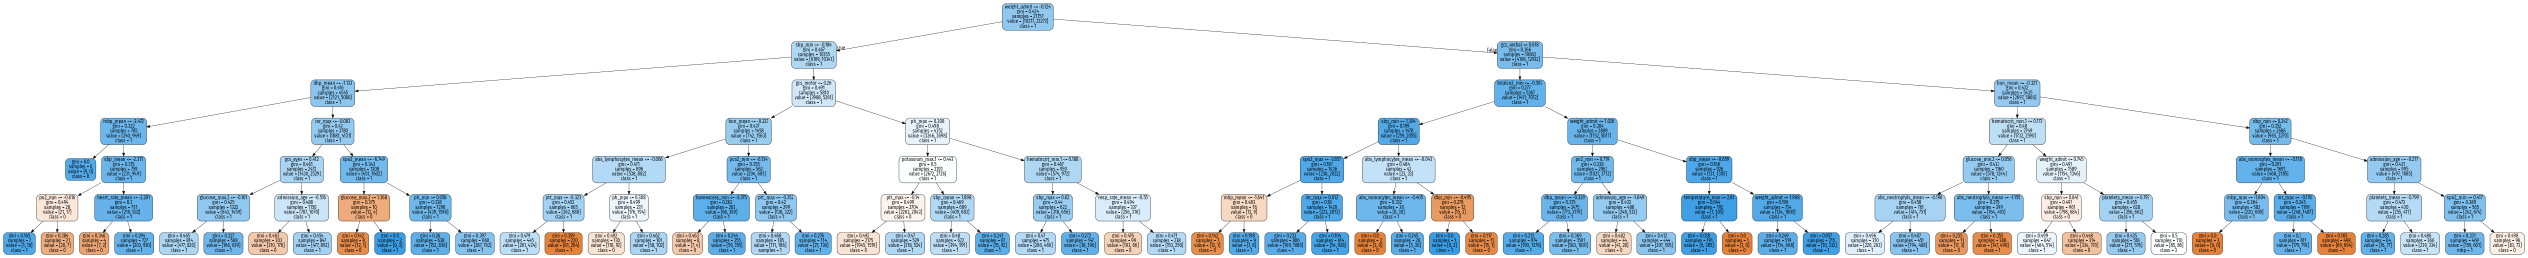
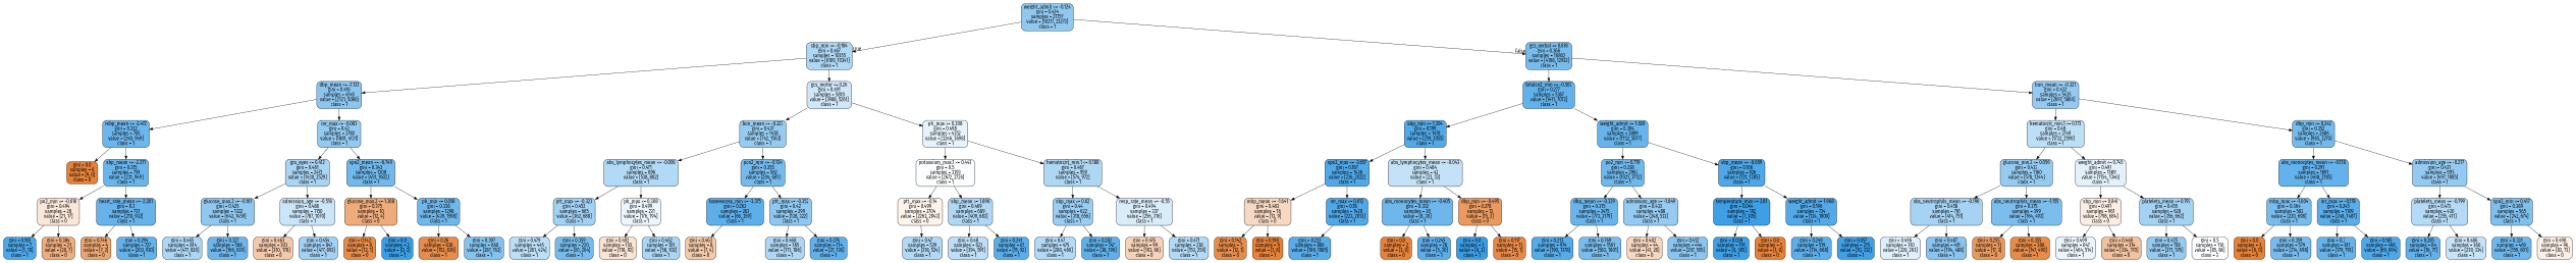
  digraph {
    fontname="Fira Sans"
    node [color=black fillcolor="#e58139" fontname="Fira Sans" shape=box style="filled, rounded"]
    edge [fontname="Fira Sans"]
    n1 [fillcolor="#90c8f0" label="weight_admit <= -0.124\ngini = 0.424\nsamples = 21157\nvalue = [10217, 23273]\nclass = 1"]
    n2 [fillcolor="#aed7f4" label="sbp_min <= -0.184\ngini = 0.467\nsamples = 10355\nvalue = [6109, 10341]\nclass = 1"]
    n3 [fillcolor="#78bced" label="gcs_verbal <= 0.618\ngini = 0.366\nsamples = 10802\nvalue = [4108, 12932]\nclass = 1"]
    n4 [fillcolor="#8cc6f0" label="dbp_mean <= -1.133\ngini = 0.416\nsamples = 4545\nvalue = [2121, 5080]\nclass = 1"]
    n5 [fillcolor="#cfe7f9" label="gcs_motor <= 0.26\ngini = 0.491\nsamples = 5810\nvalue = [3988, 5261]\nclass = 1"]
    n6 [fillcolor="#61b1ea" label="totalco2_min <= -0.503\ngini = 0.277\nsamples = 5367\nvalue = [1411, 7072]\nclass = 1"]
    n7 [fillcolor="#94caf1" label="bun_mean <= -0.321\ngini = 0.432\nsamples = 5435\nvalue = [2697, 5860]\nclass = 1"]
    n8 [fillcolor="#6bb6ec" label="mbp_mean <= -3.472\ngini = 0.322\nsamples = 765\nvalue = [240, 949]\nclass = 1"]
    n9 [fillcolor="#93caf1" label="inr_max <= -0.083\ngini = 0.43\nsamples = 3780\nvalue = [1881, 4131]\nclass = 1"]
    n10 [fillcolor="#97ccf1" label="bun_mean <= -0.223\ngini = 0.437\nsamples = 1458\nvalue = [742, 1563]\nclass = 1"]
    n11 [fillcolor="#e7f3fc" label="ph_max <= 0.308\ngini = 0.498\nsamples = 4352\nvalue = [3246, 3698]\nclass = 1"]
-   n12 [fillcolor="#52a9e8" label="gini = 0.0\nsamples = 6\nvalue = [9, 0]\nclass = 0"]
+   n12 [label="gini = 0.0\nsamples = 6\nvalue = [9, 0]\nclass = 0"]
    n13 [fillcolor="#69b5eb" label="sbp_mean <= -2.311\ngini = 0.315\nsamples = 759\nvalue = [231, 949]\nclass = 1"]
    n14 [fillcolor="#a9d4f4" label="gcs_eyes <= 0.412\ngini = 0.461\nsamples = 2472\nvalue = [1430, 2529]\nclass = 1"]
    n15 [fillcolor="#71b9ec" label="spo2_mean <= -6.749\ngini = 0.343\nsamples = 1308\nvalue = [451, 1602]\nclass = 1"]
    n16 [fillcolor="#fae7d9" label="po2_min <= -0.616\ngini = 0.494\nsamples = 28\nvalue = [21, 17]\nclass = 0"]
    n17 [fillcolor="#66b3eb" label="heart_rate_mean <= -2.281\ngini = 0.3\nsamples = 731\nvalue = [210, 932]\nclass = 1"]
    n18 [fillcolor="#4da7e8" label="gini = 0.165\nsamples = 7\nvalue = [1, 10]\nclass = 1"]
    n19 [fillcolor="#eead7e" label="gini = 0.384\nsamples = 21\nvalue = [20, 7]\nclass = 0"]
-   n20 [fillcolor="#eca572" label="gini = 0.346\nsamples = 4\nvalue = [7, 2]\nclass = 0"]
+   n20 [fillcolor="#eca572" label="gini = 0.746\nsamples = 4\nvalue = [7, 2]\nclass = 0"]
    n21 [fillcolor="#64b2eb" label="gini = 0.294\nsamples = 727\nvalue = [203, 930]\nclass = 1"]
    n22 [fillcolor="#90c8f0" label="glucose_max.2 <= -0.161\ngini = 0.425\nsamples = 1322\nvalue = [643, 1459]\nclass = 1"]
    n23 [fillcolor="#cbe5f8" label="admission_age <= -0.516\ngini = 0.488\nsamples = 1150\nvalue = [787, 1070]\nclass = 1"]
    n24 [fillcolor="#eeab7b" label="glucose_max.2 <= 1.368\ngini = 0.375\nsamples = 10\nvalue = [12, 4]\nclass = 0"]
    n25 [fillcolor="#6fb8ec" label="ph_min <= 0.058\ngini = 0.338\nsamples = 1298\nvalue = [439, 1598]\nclass = 1"]
    n26 [fillcolor="#acd6f4" label="gini = 0.465\nsamples = 814\nvalue = [477, 820]\nclass = 1"]
    n27 [fillcolor="#6cb6ec" label="gini = 0.327\nsamples = 508\nvalue = [166, 639]\nclass = 1"]
    n28 [fillcolor="#f4c9ab" label="gini = 0.463\nsamples = 303\nvalue = [310, 178]\nclass = 0"]
    n29 [fillcolor="#a3d1f3" label="gini = 0.454\nsamples = 847\nvalue = [477, 892]\nclass = 1"]
    n30 [fillcolor="#e78c49" label="gini = 0.142\nsamples = 8\nvalue = [12, 1]\nclass = 0"]
    n31 [fillcolor="#399de5" label="gini = 0.0\nsamples = 2\nvalue = [0, 3]\nclass = 1"]
-   n32 [fillcolor="#5dafea" label="gini = 0.26\nsamples = 638\nvalue = [152, 836]\nclass = 1"]
+   n32 [fillcolor="#e78c49" label="gini = 0.26\nsamples = 638\nvalue = [152, 836]\nclass = 1"]
    n33 [fillcolor="#84c2ef" label="gini = 0.397\nsamples = 660\nvalue = [287, 762]\nclass = 1"]
    n34 [fillcolor="#b2d9f5" label="abs_lymphocytes_mean <= -0.006\ngini = 0.471\nsamples = 896\nvalue = [538, 882]\nclass = 1"]
    n35 [fillcolor="#74baed" label="pco2_min <= -0.134\ngini = 0.355\nsamples = 562\nvalue = [204, 681]\nclass = 1"]
    n36 [fillcolor="#fbfdfe" label="potassium_max.1 <= 0.443\ngini = 0.5\nsamples = 3393\nvalue = [2672, 2726]\nclass = 1"]
    n37 [fillcolor="#aed7f4" label="hematocrit_min.1 <= 0.188\ngini = 0.467\nsamples = 959\nvalue = [574, 972]\nclass = 1"]
    n38 [fillcolor="#a1d1f3" label="ptt_max <= -0.323\ngini = 0.452\nsamples = 665\nvalue = [362, 688]\nclass = 1"]
    n39 [fillcolor="#edf6fd" label="ph_max <= 0.308\ngini = 0.499\nsamples = 231\nvalue = [176, 194]\nclass = 1"]
    n40 [fillcolor="#5dafea" label="baseexcess_min <= -3.375\ngini = 0.262\nsamples = 263\nvalue = [66, 359]\nclass = 1"]
    n41 [fillcolor="#8ec7f0" label="ptt_max <= -0.352\ngini = 0.42\nsamples = 299\nvalue = [138, 322]\nclass = 1"]
    n42 [fillcolor="#bcdef6" label="gini = 0.479\nsamples = 445\nvalue = [281, 424]\nclass = 1"]
-   n43 [label="gini = 0.359\nsamples = 220\nvalue = [81, 264]\nclass = 1"]
+   n43 [fillcolor="#76bbed" label="gini = 0.359\nsamples = 220\nvalue = [81, 264]\nclass = 1"]
    n44 [fillcolor="#f9e3d3" label="gini = 0.492\nsamples = 130\nvalue = [118, 92]\nclass = 0"]
    n45 [fillcolor="#aad5f4" label="gini = 0.462\nsamples = 101\nvalue = [58, 102]\nclass = 1"]
    n46 [fillcolor="#f4c9aa" label="gini = 0.463\nsamples = 8\nvalue = [7, 4]\nclass = 0"]
-   n47 [fillcolor="#5aade9" label="gini = 0.244\nsamples = 255\nvalue = [59, 355]\nclass = 1"]
-   n48 [fillcolor="#afd7f5" label="gini = 0.468\nsamples = 185\nvalue = [111, 186]\nsamples = 1"]
+   n48 [fillcolor="#afd7f5" label="gini = 0.468\nsamples = 185\nvalue = [111, 186]\nclass = 1"]
    n49 [fillcolor="#60b0ea" label="gini = 0.276\nsamples = 114\nvalue = [27, 136]\nclass = 1"]
    n50 [fillcolor="#fcf3ec" label="ptt_max <= -0.14\ngini = 0.499\nsamples = 2704\nvalue = [2263, 2043]\nclass = 0"]
    n51 [fillcolor="#b0d8f5" label="sbp_mean <= 1.898\ngini = 0.469\nsamples = 689\nvalue = [409, 683]\nclass = 1"]
    n52 [fillcolor="#99cdf2" label="sbp_max <= 0.62\ngini = 0.44\nsamples = 622\nvalue = [318, 656]\nclass = 1"]
    n53 [fillcolor="#d9ecfa" label="resp_rate_mean <= -0.55\ngini = 0.494\nsamples = 337\nvalue = [256, 316]\nclass = 1"]
-   n54 [fillcolor="#f9e3d4" label="gini = 0.492\nsamples = 2175\nvalue = [1945, 1519]\nclass = 0"]
    n55 [fillcolor="#b1d8f5" label="gini = 0.47\nsamples = 529\nvalue = [318, 524]\nclass = 1"]
    n56 [fillcolor="#bddef6" label="gini = 0.48\nsamples = 622\nvalue = [394, 591]\nclass = 1"]
    n57 [fillcolor="#59ade9" label="gini = 0.241\nsamples = 67\nvalue = [15, 92]\nclass = 1"]
    n58 [fillcolor="#b2d9f5" label="gini = 0.47\nsamples = 475\nvalue = [280, 460]\nclass = 1"]
-   n59 [fillcolor="#5fb0ea" label="gini = 0.272\nsamples = 147\nvalue = [38, 196]\nclass = 1"]
+   n59 [fillcolor="#5fb0ea" label="gini = 0.282\nsamples = 147\nvalue = [38, 196]\nclass = 1"]
    n60 [fillcolor="#f6d2b8" label="gini = 0.476\nsamples = 99\nvalue = [103, 66]\nclass = 0"]
    n61 [fillcolor="#b2d9f5" label="gini = 0.471\nsamples = 238\nvalue = [153, 250]\nclass = 1"]
    n62 [fillcolor="#52a9e8" label="sbp_min <= 1.304\ngini = 0.199\nsamples = 1478\nvalue = [259, 2055]\nclass = 1"]
    n63 [fillcolor="#66b4eb" label="weight_admit <= 1.026\ngini = 0.304\nsamples = 3889\nvalue = [1152, 5017]\nclass = 1"]
    n64 [fillcolor="#bddff6" label="hematocrit_min.1 <= 0.173\ngini = 0.48\nsamples = 2749\nvalue = [1732, 2590]\nclass = 1"]
    n65 [fillcolor="#73baed" label="dbp_min <= 0.242\ngini = 0.352\nsamples = 2686\nvalue = [965, 3270]\nclass = 1"]
    n66 [fillcolor="#50a8e8" label="spo2_max <= -3.657\ngini = 0.187\nsamples = 1436\nvalue = [236, 2022]\nclass = 1"]
    n67 [fillcolor="#c3e1f7" label="abs_lymphocytes_mean <= -0.043\ngini = 0.484\nsamples = 42\nvalue = [23, 33]\nclass = 1"]
    n68 [fillcolor="#6fb8ec" label="po2_min <= 0.719\ngini = 0.338\nsamples = 2963\nvalue = [1021, 3712]\nclass = 1"]
    n69 [fillcolor="#4da7e8" label="sbp_mean <= -0.659\ngini = 0.166\nsamples = 926\nvalue = [131, 1305]\nclass = 1"]
    n70 [fillcolor="#f7d8c2" label="mbp_mean <= -1.641\ngini = 0.483\nsamples = 16\nvalue = [13, 9]\nclass = 0"]
    n71 [fillcolor="#4fa8e8" label="inr_max <= 0.012\ngini = 0.18\nsamples = 1420\nvalue = [223, 2013]\nclass = 1"]
    n72 [fillcolor="#6eb7ec" label="abs_monocytes_mean <= -0.405\ngini = 0.332\nsamples = 30\nvalue = [8, 30]\nclass = 1"]
    n73 [fillcolor="#ea9a61" label="dbp_min <= -0.495\ngini = 0.278\nsamples = 12\nvalue = [15, 3]\nclass = 0"]
    n74 [fillcolor="#e78c49" label="gini = 0.142\nsamples = 7\nvalue = [12, 1]\nclass = 0"]
-   n75 [fillcolor="#52a9e8" label="gini = 0.198\nsamples = 9\nvalue = [1, 8]\nclass = 1"]
+   n75 [label="gini = 0.198\nsamples = 9\nvalue = [1, 8]\nclass = 1"]
    n76 [fillcolor="#58ace9" label="gini = 0.233\nsamples = 806\nvalue = [169, 1085]\nclass = 1"]
-   n77 [fillcolor="#45a3e7" label="gini = 0.104\nsamples = 614\nvalue = [54, 928]\nclass = 1"]
    n78 [label="gini = 0.0\nsamples = 2\nvalue = [3, 0]\nclass = 0"]
    n79 [fillcolor="#5aade9" label="gini = 0.245\nsamples = 28\nvalue = [5, 30]\nclass = 1"]
    n80 [fillcolor="#399de5" label="gini = 0.0\nsamples = 1\nvalue = [0, 2]\nclass = 1"]
    n81 [fillcolor="#e78946" label="gini = 0.117\nsamples = 11\nvalue = [15, 1]\nclass = 0"]
    n82 [fillcolor="#69b5eb" label="dbp_mean <= -0.329\ngini = 0.315\nsamples = 2475\nvalue = [773, 3179]\nclass = 1"]
    n83 [fillcolor="#95cbf1" label="admission_age <= -1.849\ngini = 0.433\nsamples = 488\nvalue = [248, 533]\nclass = 1"]
    n84 [fillcolor="#3e9fe6" label="temperature_max <= 2.81\ngini = 0.044\nsamples = 192\nvalue = [7, 305]\nclass = 1"]
    n85 [fillcolor="#52a9e8" label="weight_admit <= 1.968\ngini = 0.196\nsamples = 734\nvalue = [124, 1000]\nclass = 1"]
    n86 [fillcolor="#54abe9" label="gini = 0.213\nsamples = 974\nvalue = [190, 1378]\nclass = 1"]
-   n87 [fillcolor="#79bded" label="gini = 0.369\nsamples = 1501\nvalue = [583, 1801]\nclass = 1"]
+   n87 [fillcolor="#79bded" label="gini = 0.769\nsamples = 1501\nvalue = [583, 1801]\nclass = 1"]
    n88 [fillcolor="#f7d7c0" label="gini = 0.482\nsamples = 44\nvalue = [41, 28]\nclass = 0"]
    n89 [fillcolor="#8ac5f0" label="gini = 0.412\nsamples = 444\nvalue = [207, 505]\nclass = 1"]
    n90 [fillcolor="#3d9fe6" label="gini = 0.038\nsamples = 191\nvalue = [6, 305]\nclass = 1"]
    n91 [label="gini = 0.0\nsamples = 1\nvalue = [1, 0]\nclass = 0"]
    n92 [fillcolor="#5baee9" label="gini = 0.249\nsamples = 519\nvalue = [114, 668]\nclass = 1"]
    n93 [fillcolor="#3fa0e6" label="gini = 0.057\nsamples = 215\nvalue = [10, 332]\nclass = 1"]
    n94 [fillcolor="#95cbf1" label="glucose_min.2 <= 0.056\ngini = 0.433\nsamples = 1160\nvalue = [578, 1244]\nclass = 1"]
    n95 [fillcolor="#e3f1fb" label="weight_admit <= 0.745\ngini = 0.497\nsamples = 1589\nvalue = [1154, 1346]\nclass = 1"]
    n96 [fillcolor="#63b2eb" label="abs_monocytes_mean <= -0.118\ngini = 0.291\nsamples = 1691\nvalue = [468, 2185]\nclass = 1"]
    n97 [fillcolor="#94caf1" label="admission_age <= -0.217\ngini = 0.431\nsamples = 995\nvalue = [497, 1085]\nclass = 1"]
    n98 [fillcolor="#a6d3f3" label="abs_neutrophils_mean <= -0.196\ngini = 0.458\nsamples = 761\nvalue = [414, 751]\nclass = 1"]
    n99 [fillcolor="#7bbeee" label="abs_neutrophils_mean <= -1.155\ngini = 0.375\nsamples = 399\nvalue = [164, 493]\nclass = 1"]
    n100 [fillcolor="#fbede3" label="sbp_min <= 0.841\ngini = 0.497\nsamples = 961\nvalue = [798, 684]\nclass = 0"]
    n101 [fillcolor="#a3d2f3" label="platelets_mean <= 0.793\ngini = 0.455\nsamples = 628\nvalue = [356, 662]\nclass = 1"]
    n102 [fillcolor="#dfeffb" label="gini = 0.496\nsamples = 310\nvalue = [220, 263]\nclass = 1"]
    n103 [fillcolor="#88c4ef" label="gini = 0.407\nsamples = 451\nvalue = [194, 488]\nclass = 1"]
    n104 [fillcolor="#ea975c" label="gini = 0.255\nsamples = 11\nvalue = [17, 3]\nclass = 0"]
    n105 [fillcolor="#e78c49" label="gini = 0.355\nsamples = 388\nvalue = [147, 490]\nclass = 1"]
    n106 [fillcolor="#ecf5fc" label="gini = 0.499\nsamples = 647\nvalue = [464, 514]\nclass = 1"]
    n107 [fillcolor="#f2c19e" label="gini = 0.448\nsamples = 314\nvalue = [334, 170]\nclass = 0"]
    n108 [fillcolor="#96cbf1" label="gini = 0.435\nsamples = 518\nvalue = [271, 576]\nclass = 1"]
    n109 [fillcolor="#fdfeff" label="gini = 0.5\nsamples = 110\nvalue = [85, 86]\nclass = 3"]
    n110 [fillcolor="#77bced" label="mbp_max <= -1.604\ngini = 0.364\nsamples = 582\nvalue = [220, 698]\nclass = 1"]
    n111 [fillcolor="#5aade9" label="inr_max <= -0.178\ngini = 0.245\nsamples = 1109\nvalue = [248, 1487]\nclass = 1"]
    n112 [fillcolor="#b4daf5" label="platelets_mean <= -0.799\ngini = 0.473\nsamples = 430\nvalue = [255, 411]\nclass = 1"]
    n113 [fillcolor="#80c0ee" label="spo2_min <= 0.417\ngini = 0.389\nsamples = 565\nvalue = [242, 674]\nclass = 1"]
    n114 [label="gini = 0.0\nsamples = 3\nvalue = [6, 0]\nclass = 0"]
+   n115 [fillcolor="#76bbed" label="gini = 0.359\nsamples = 579\nvalue = [214, 698]\nclass = 1"]
    n116 [fillcolor="#66b3eb" label="gini = 0.3\nsamples = 611\nvalue = [179, 793]\nclass = 1"]
-   n117 [label="gini = 0.165\nsamples = 498\nvalue = [69, 694]\nclass = 1"]
+   n117 [fillcolor="#4da7e8" label="gini = 0.165\nsamples = 498\nvalue = [69, 694]\nclass = 1"]
    n118 [fillcolor="#62b1ea" label="gini = 0.285\nsamples = 64\nvalue = [16, 77]\nclass = 1"]
    n119 [fillcolor="#c7e3f8" label="gini = 0.486\nsamples = 366\nvalue = [239, 334]\nclass = 1"]
-   n120 [fillcolor="#6db7ec" label="gini = 0.331\nsamples = 469\nvalue = [159, 601]\nmbp = 1"]
+   n120 [fillcolor="#6db7ec" label="gini = 0.331\nsamples = 469\nvalue = [159, 601]\nclass = 1"]
    n121 [fillcolor="#fcf0e7" label="gini = 0.498\nsamples = 96\nvalue = [83, 73]\nclass = 0"]
    n1 -> n2 [headlabel=True labelangle=45 labeldistance=2.5]
    n1 -> n3 [headlabel=False labelangle=-45 labeldistance=2.5]
    n2 -> n4
    n2 -> n5
    n3 -> n6
    n3 -> n7
    n4 -> n8
    n4 -> n9
    n5 -> n10
    n5 -> n11
    n6 -> n62
    n6 -> n63
    n7 -> n64
    n7 -> n65
    n8 -> n12
    n8 -> n13
    n9 -> n14
    n9 -> n15
    n10 -> n34
    n10 -> n35
    n11 -> n36
    n11 -> n37
    n13 -> n16
    n13 -> n17
    n14 -> n22
    n14 -> n23
    n15 -> n24
    n15 -> n25
    n16 -> n18
    n16 -> n19
    n17 -> n20
    n17 -> n21
    n22 -> n26
    n22 -> n27
    n23 -> n28
    n23 -> n29
    n24 -> n30
    n24 -> n31
    n25 -> n32
    n25 -> n33
    n34 -> n38
    n34 -> n39
    n35 -> n40
    n35 -> n41
    n36 -> n50
    n36 -> n51
    n37 -> n52
    n37 -> n53
    n38 -> n42
    n38 -> n43
    n39 -> n44
    n39 -> n45
    n40 -> n46
-   n40 -> n47
    n41 -> n48
    n41 -> n49
-   n50 -> n54
    n50 -> n55
    n51 -> n56
    n51 -> n57
    n52 -> n58
    n52 -> n59
    n53 -> n60
    n53 -> n61
    n62 -> n66
    n62 -> n67
    n63 -> n68
    n63 -> n69
    n64 -> n94
    n64 -> n95
    n65 -> n96
    n65 -> n97
    n66 -> n70
    n66 -> n71
    n67 -> n72
    n67 -> n73
    n68 -> n82
    n68 -> n83
    n69 -> n84
    n69 -> n85
    n70 -> n74
    n70 -> n75
    n71 -> n76
-   n71 -> n77
    n72 -> n78
    n72 -> n79
    n73 -> n80
    n73 -> n81
    n82 -> n86
    n82 -> n87
    n83 -> n88
    n83 -> n89
    n84 -> n90
    n84 -> n91
    n85 -> n92
    n85 -> n93
    n94 -> n98
    n94 -> n99
    n95 -> n100
    n95 -> n101
    n96 -> n110
    n96 -> n111
    n97 -> n112
    n97 -> n113
    n98 -> n102
    n98 -> n103
    n99 -> n104
    n99 -> n105
    n100 -> n106
    n100 -> n107
    n101 -> n108
    n101 -> n109
    n110 -> n114
+   n110 -> n115
    n111 -> n116
    n111 -> n117
    n112 -> n118
    n112 -> n119
    n113 -> n120
    n113 -> n121
  }
